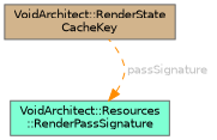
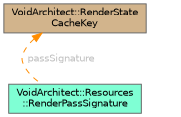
  digraph {
    node [color=gray40 fontname=Helvetica fontsize=10 shape=box style=filled]
    n1 [fillcolor=tan fontcolor=black height=0.2 label="VoidArchitect::RenderState\lCacheKey" width=0.4]
    n2 [fillcolor=aquamarine height=0.2 label="VoidArchitect::Resources\l::RenderPassSignature" width=0.4]
-   n2 -> n1 [color=darkorange dir=back fontcolor=grey fontname=Helvetica fontsize=10 label=<<TABLE CELLBORDER="0" BORDER="0"><TR><TD VALIGN="top" ALIGN="LEFT" CELLPADDING="1" CELLSPACING="0">passSignature</TD></TR> </TABLE>> labelfontname=Helvetica labelfontsize=10 style=dashed]
+   n1 -> n2 [color=darkorange dir=back fontcolor=grey fontname=Helvetica fontsize=10 label=<<TABLE CELLBORDER="0" BORDER="0"><TR><TD VALIGN="top" ALIGN="LEFT" CELLPADDING="1" CELLSPACING="0">passSignature</TD></TR> </TABLE>> labelfontname=Helvetica labelfontsize=10 style=dashed]
  }
